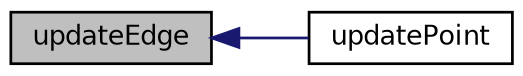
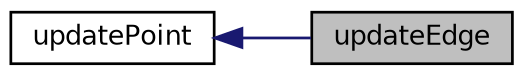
  digraph {
    rankdir=LR
    node [color=black fontname=Helvetica fontsize=10 shape=record]
    n1 [fillcolor=grey75 fontcolor=black height=0.2 label=updateEdge style=filled width=0.4]
    n2 [height=0.2 label=updatePoint width=0.4]
-   n1 -> n2 [color=midnightblue dir=back fontname=Helvetica fontsize=10 labelfontname=Helvetica labelfontsize=10 style=solid]
+   n2 -> n1 [color=midnightblue dir=back fontname=Helvetica fontsize=10 labelfontname=Helvetica labelfontsize=10 style=solid]
  }
